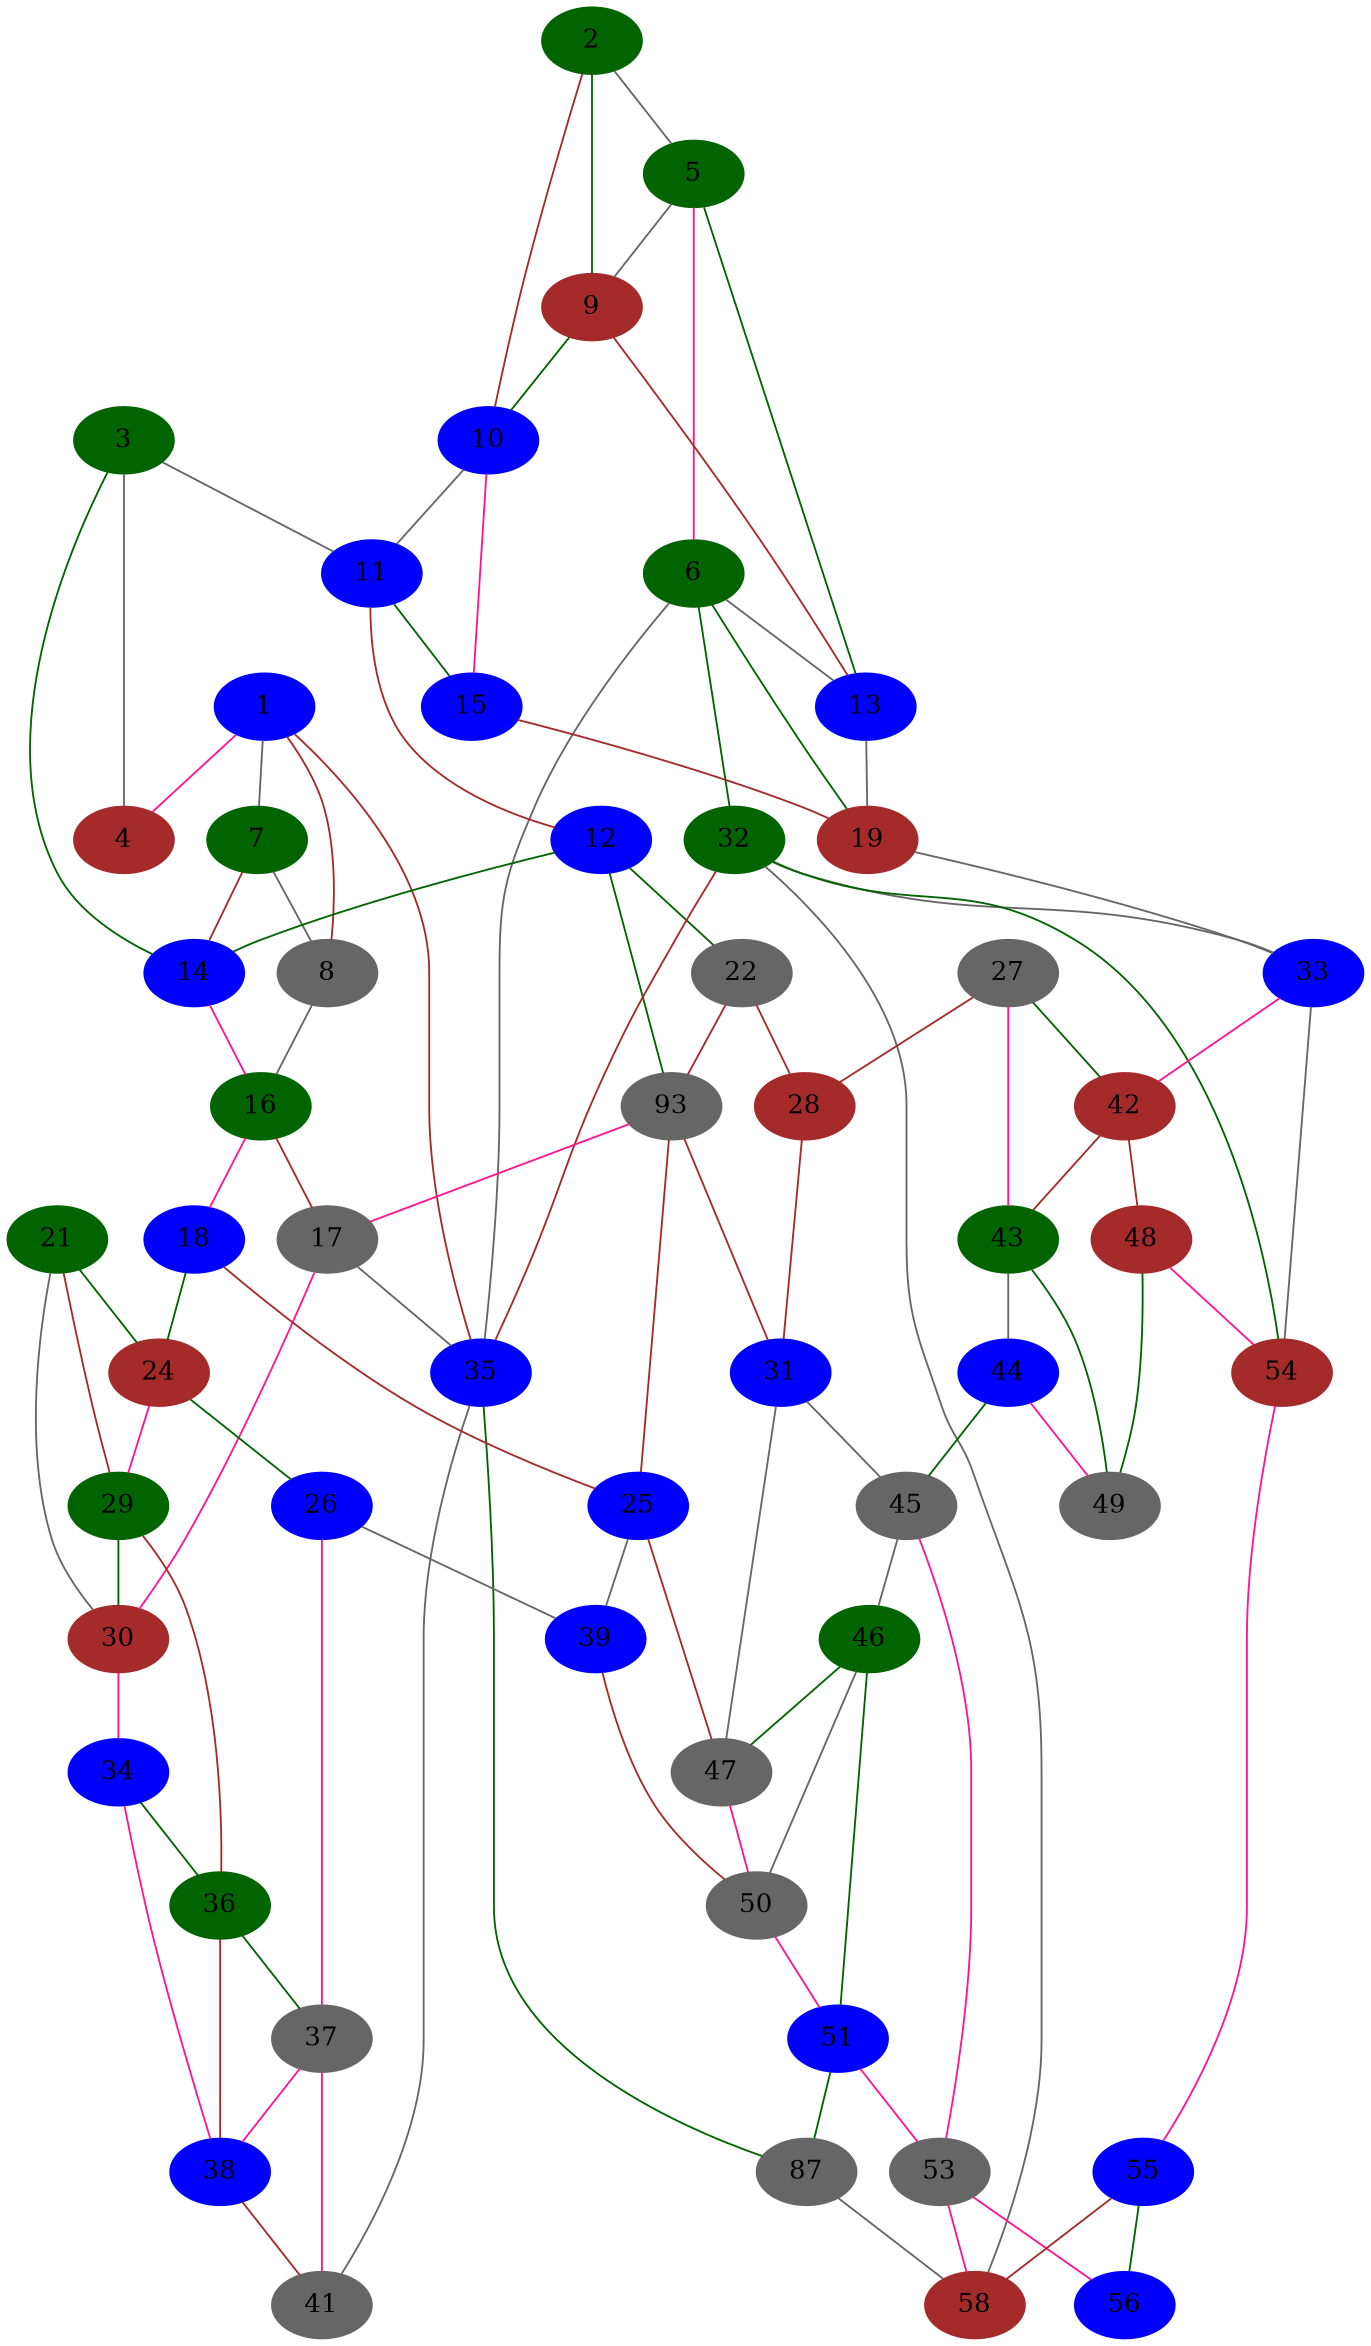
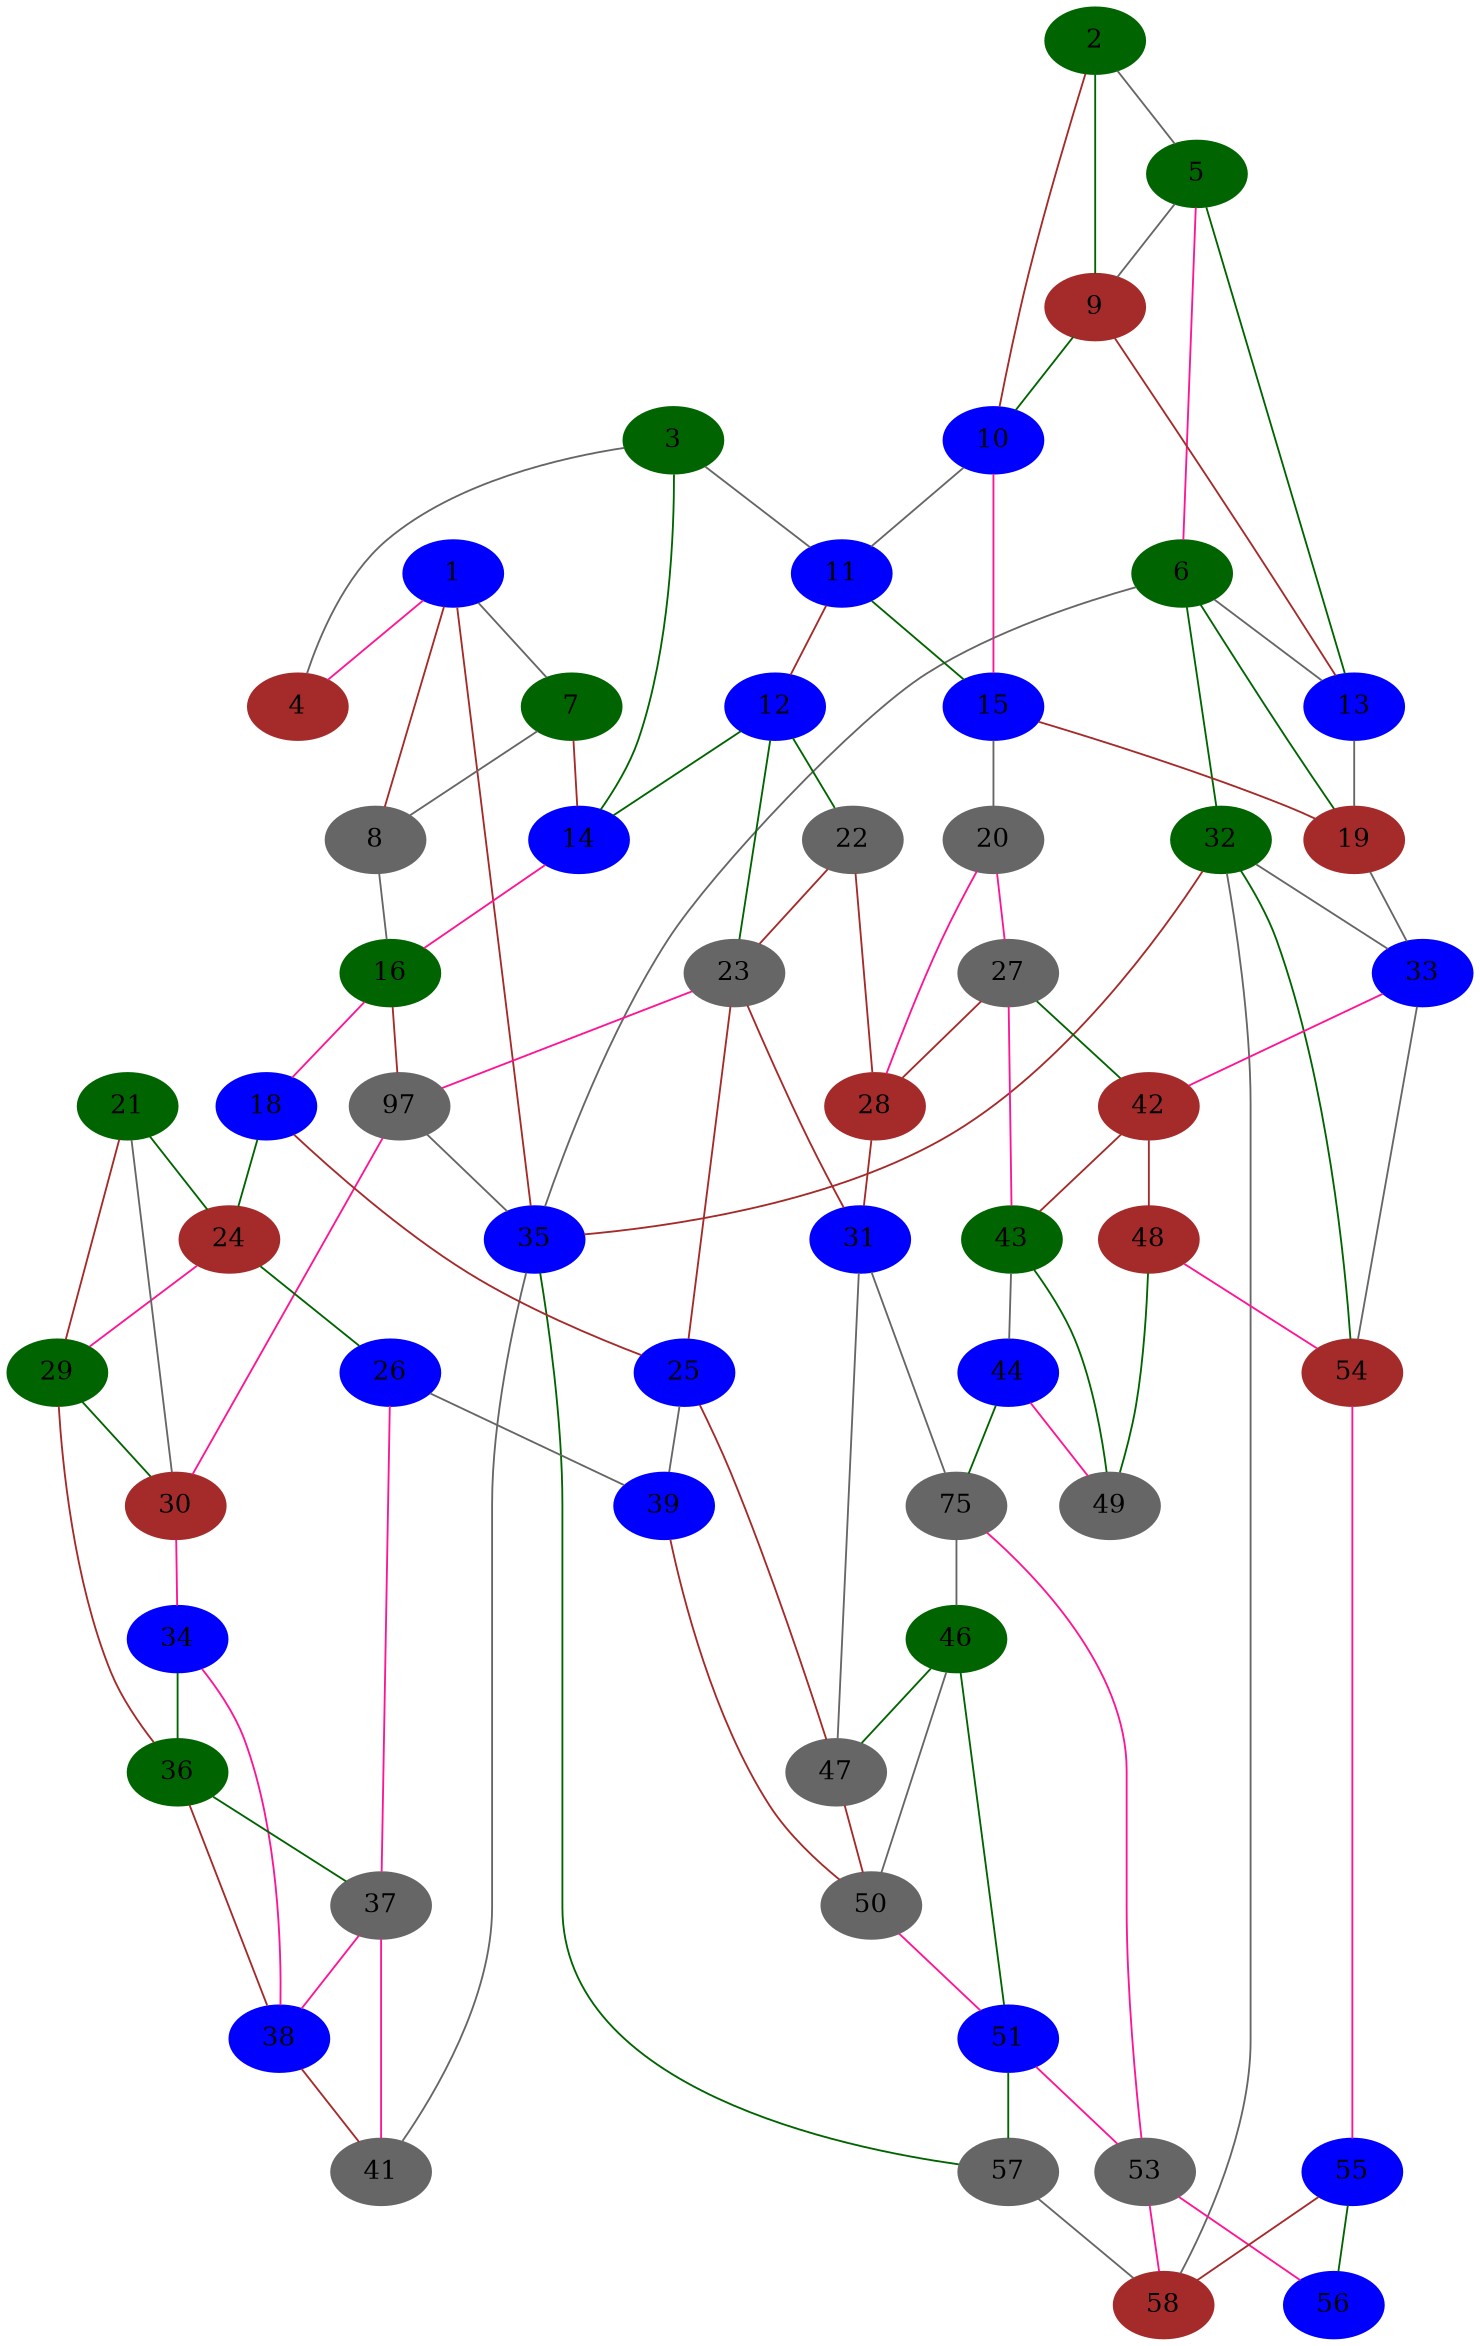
  graph {
    node [color=blue style=filled]
    edge [color=gray40 weight=1.0]
    4 [color=brown]
    1
    7 [color=darkgreen]
    8 [color=gray40]
    35
    14
    16 [color=darkgreen]
    41 [color=gray40]
-   57 [color=gray40 label=87]
+   57 [color=gray40]
    2 [color=darkgreen]
    5 [color=darkgreen]
    9 [color=brown]
    10
    6 [color=darkgreen]
    13
    11
    15
    3 [color=darkgreen]
    12
    19 [color=brown]
    32 [color=darkgreen]
    33
    54 [color=brown]
    58 [color=brown]
-   17 [color=gray40]
+   17 [color=gray40 label=97]
    18
    30 [color=brown]
+   20 [color=gray40]
    22 [color=gray40]
-   23 [color=gray40 label=93]
+   23 [color=gray40]
    28 [color=brown]
    25
    31
    27 [color=gray40]
    24 [color=brown]
    34
    29 [color=darkgreen]
    26
    39
    47 [color=gray40]
    42 [color=brown]
    43 [color=darkgreen]
    21 [color=darkgreen]
    36 [color=darkgreen]
-   45 [color=gray40]
+   45 [color=gray40 label=75]
    37 [color=gray40]
    50 [color=gray40]
    38
    48 [color=brown]
    44
    49 [color=gray40]
    46 [color=darkgreen]
    53 [color=gray40]
    55
    51
    56
    1 -- 4 [color=deeppink]
    1 -- 7
    1 -- 8 [color=brown]
    1 -- 35 [color=brown]
    7 -- 8
    7 -- 14 [color=brown]
    8 -- 16
    35 -- 41
    35 -- 57 [color=darkgreen]
    14 -- 16 [color=deeppink]
    16 -- 17 [color=brown]
    16 -- 18 [color=deeppink]
    57 -- 58
    2 -- 5
    2 -- 9 [color=darkgreen]
    2 -- 10 [color=brown]
    5 -- 9
    5 -- 6 [color=deeppink]
    5 -- 13 [color=darkgreen]
    9 -- 10 [color=darkgreen]
    9 -- 13 [color=brown]
    10 -- 11
    10 -- 15 [color=deeppink]
    6 -- 35
    6 -- 13
    6 -- 19 [color=darkgreen]
    6 -- 32 [color=darkgreen]
    13 -- 19
    11 -- 15 [color=darkgreen]
    11 -- 12 [color=brown]
    15 -- 19 [color=brown]
+   15 -- 20
    3 -- 4
    3 -- 14 [color=darkgreen]
    3 -- 11
    12 -- 14 [color=darkgreen]
    12 -- 22 [color=darkgreen]
    12 -- 23 [color=darkgreen]
    19 -- 33
    32 -- 35 [color=brown]
    32 -- 33
    32 -- 54 [color=darkgreen]
    32 -- 58
    33 -- 54
    33 -- 42 [color=deeppink]
    54 -- 55 [color=deeppink]
    17 -- 35
    17 -- 30 [color=deeppink]
    18 -- 25 [color=brown]
    18 -- 24 [color=darkgreen]
    30 -- 34 [color=deeppink]
+   20 -- 28 [color=deeppink]
+   20 -- 27 [color=deeppink]
    22 -- 23 [color=brown]
    22 -- 28 [color=brown]
    23 -- 17 [color=deeppink]
    23 -- 25 [color=brown]
    23 -- 31 [color=brown]
    28 -- 31 [color=brown]
    25 -- 39
    25 -- 47 [color=brown]
    31 -- 47
    31 -- 45
    27 -- 28 [color=brown]
    27 -- 42 [color=darkgreen]
    27 -- 43 [color=deeppink]
    24 -- 29 [color=deeppink]
    24 -- 26 [color=darkgreen]
    34 -- 36 [color=darkgreen]
    34 -- 38 [color=deeppink]
    29 -- 30 [color=darkgreen]
    29 -- 36 [color=brown]
    26 -- 39
    26 -- 37 [color=deeppink]
    39 -- 50 [color=brown]
-   47 -- 50 [color=deeppink]
+   47 -- 50 [color=brown]
    42 -- 43 [color=brown]
    42 -- 48 [color=brown]
    43 -- 44
    43 -- 49 [color=darkgreen]
    21 -- 30
    21 -- 24 [color=darkgreen]
    21 -- 29 [color=brown]
    36 -- 37 [color=darkgreen]
    36 -- 38 [color=brown]
    45 -- 46
    45 -- 53 [color=deeppink]
    37 -- 41 [color=deeppink]
    37 -- 38 [color=deeppink]
    50 -- 51 [color=deeppink]
    38 -- 41 [color=brown]
    48 -- 54 [color=deeppink]
    48 -- 49 [color=darkgreen]
    44 -- 45 [color=darkgreen]
    44 -- 49 [color=deeppink]
    46 -- 47 [color=darkgreen]
    46 -- 50
    46 -- 51 [color=darkgreen]
    53 -- 58 [color=deeppink]
    53 -- 56 [color=deeppink]
    55 -- 58 [color=brown]
    55 -- 56 [color=darkgreen]
    51 -- 57 [color=darkgreen]
    51 -- 53 [color=deeppink]
  }
